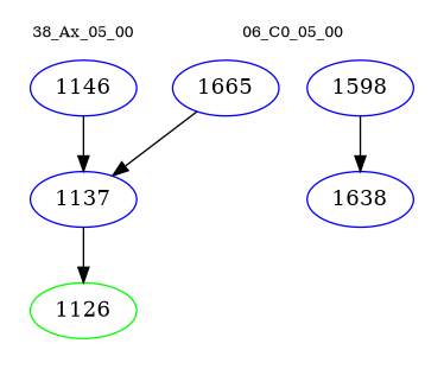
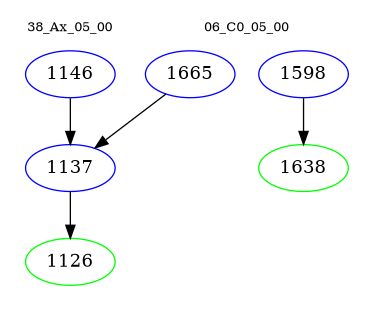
  digraph {
    node [color=blue]
    edge [color=black]
    n1 [label=1146]
    n2 [label=1137]
    n3 [color=green label=1126]
    n4 [label=1665]
    n5 [label=1598]
-   n6 [label=1638]
+   n6 [color=green label=1638]
    subgraph cluster_1 {
      color=white
      fontsize=10
      label="38_Ax_05_00"
      n1
      n2
      n3
    }
    subgraph cluster_2 {
      color=white
      fontsize=10
      label="06_C0_05_00"
      n4
      n5
      n6
    }
    n1 -> n2
    n2 -> n3
    n4 -> n2
    n5 -> n6
  }
